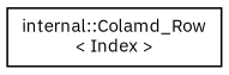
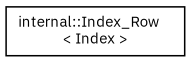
  digraph {
    rankdir=LR
    fontname="IBM Plex Sans"
-   n1 [color=black fillcolor=white fontname="IBM Plex Sans" fontsize=10 height=0.2 label="internal::Colamd_Row\l\< Index \>" shape=record style=filled width=0.4]
+   n1 [color=black fillcolor=white fontname="IBM Plex Sans" fontsize=10 height=0.2 label="internal::Index_Row\l\< Index \>" shape=record style=filled width=0.4]
  }
